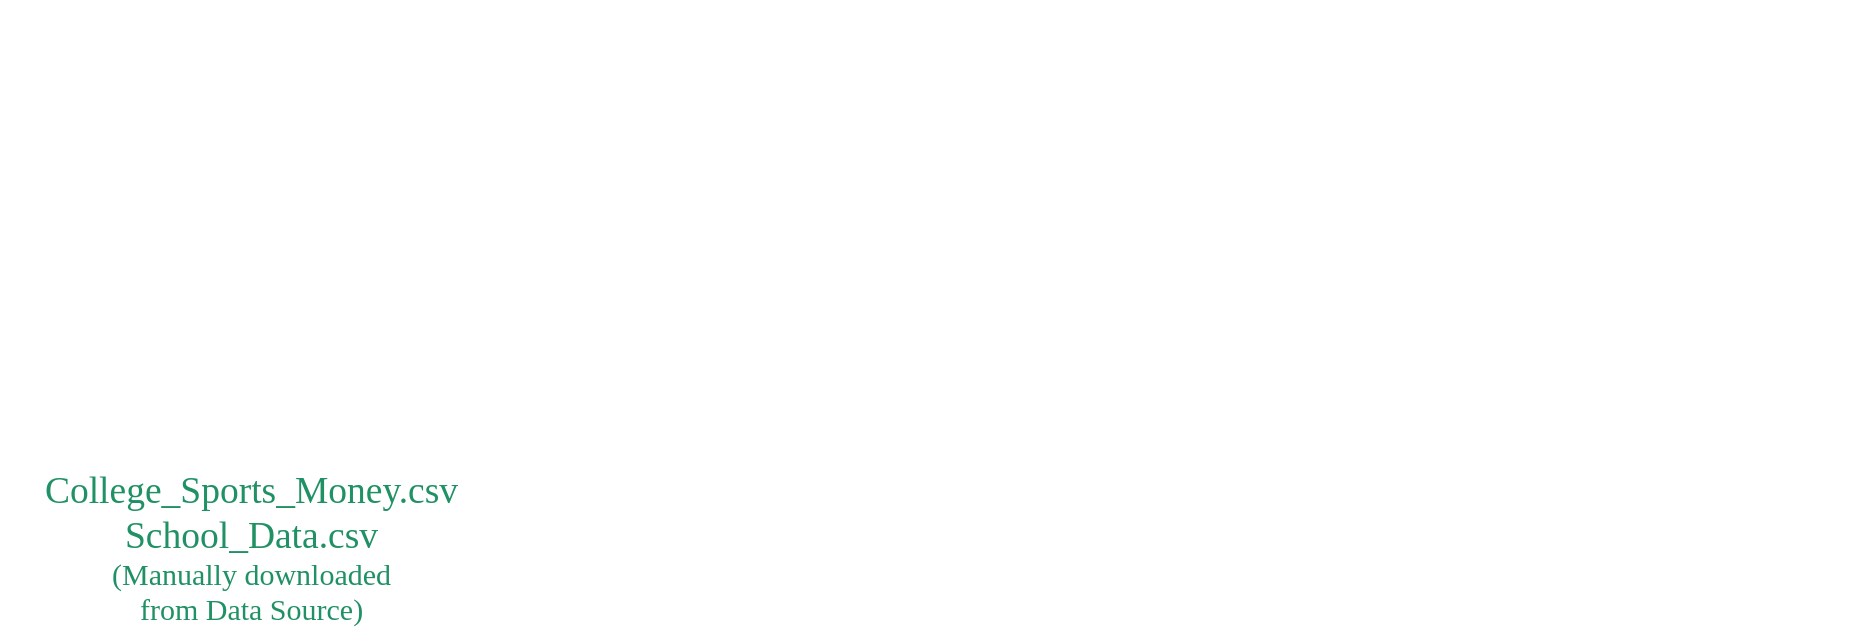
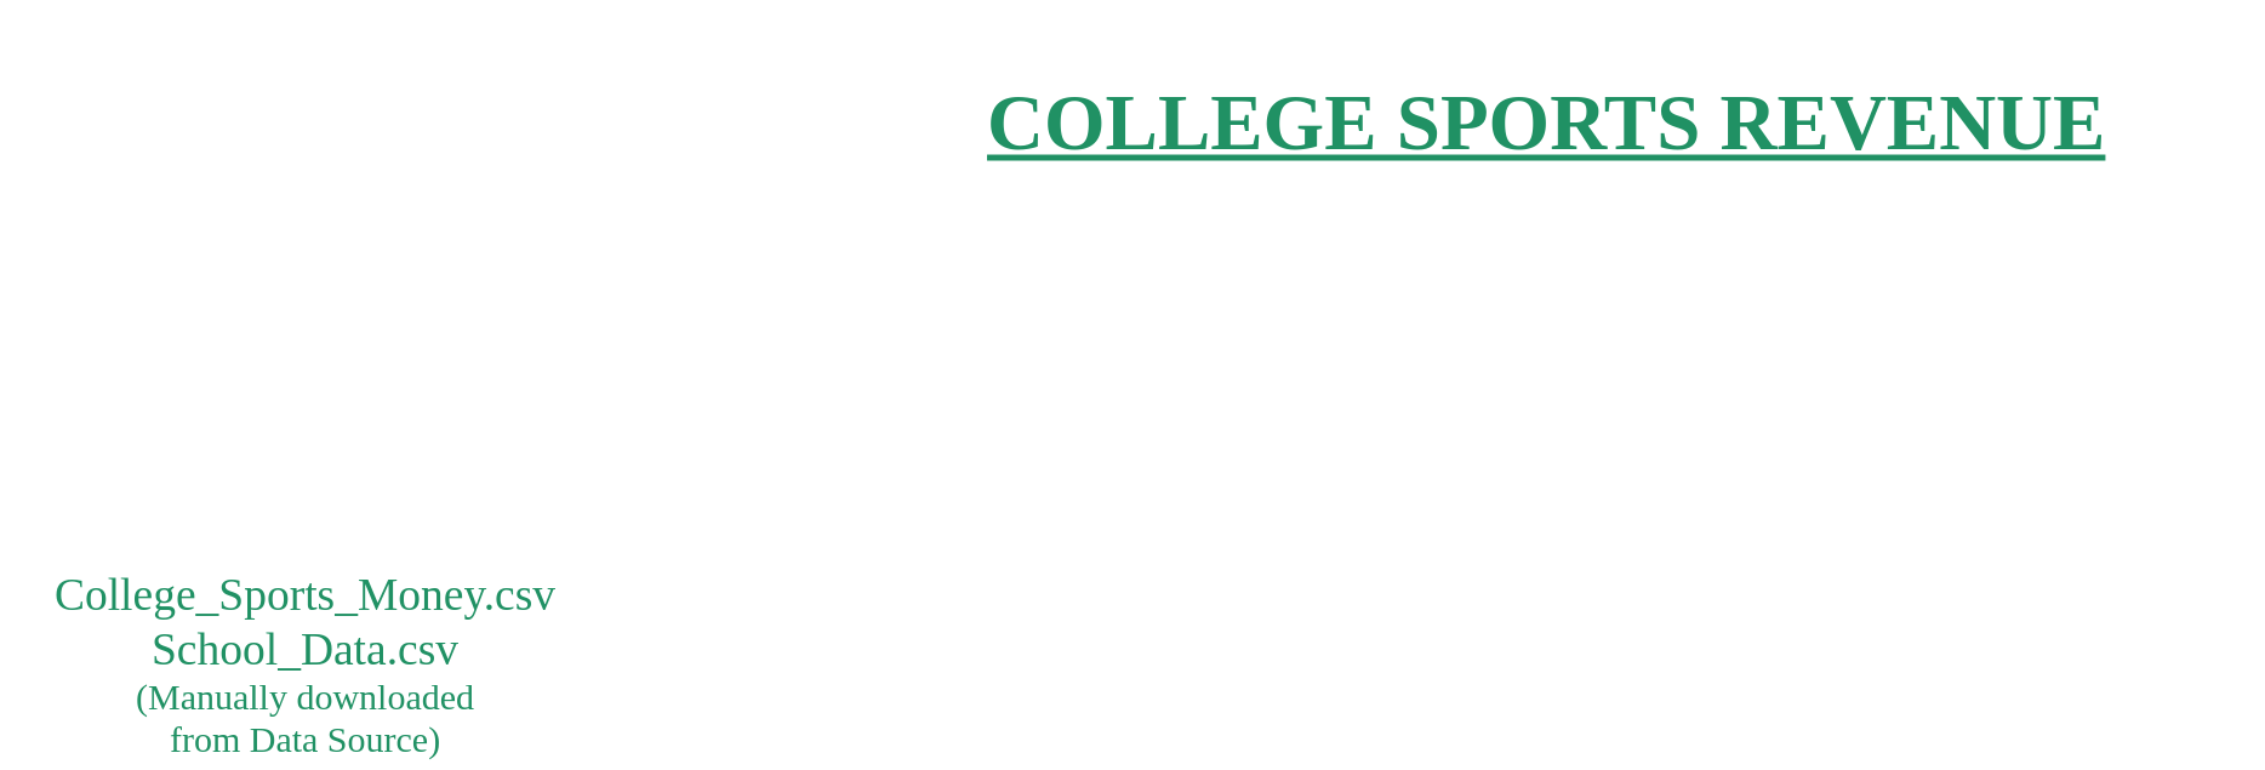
  <mxCell id="0" />
  <mxCell id="1" parent="0" />
  <mxCell id="2" value="&lt;font&gt;&lt;font style=&quot;font-size: 15px&quot;&gt;College_Sports_Money.csv&lt;br&gt;School_Data.csv&lt;br&gt;&lt;/font&gt;(Manually downloaded &lt;br&gt;from Data Source)&lt;/font&gt;" style="shape=image;html=1;verticalAlign=top;verticalLabelPosition=bottom;labelBackgroundColor=#ffffff;imageAspect=0;aspect=fixed;image=https://cdn3.iconfinder.com/data/icons/dompicon-glyph-file-format-2/256/file-csv-format-type-128.png;fontFamily=Garamond;imageBorder=none;labelBorderColor=none;fontColor=#209164;" vertex="1" parent="1"><mxGeometry x="70" y="120" width="60" height="60" as="geometry" /></mxCell>
+ <mxCell id="3" value="&lt;font face=&quot;Garamond&quot; size=&quot;1&quot; color=&quot;#209164&quot;&gt;&lt;b&gt;&lt;u style=&quot;font-size: 26px&quot;&gt;COLLEGE SPORTS REVENUE&lt;/u&gt;&lt;/b&gt;&lt;/font&gt;" style="text;html=1;strokeColor=none;fillColor=none;align=center;verticalAlign=middle;whiteSpace=wrap;rounded=0;fontFamily=Times New Roman;" vertex="1" parent="1"><mxGeometry x="295" y="20" width="430" height="40" as="geometry" /></mxCell>
  <mxCell id="4" value="" style="shape=image;html=1;verticalAlign=top;verticalLabelPosition=bottom;labelBackgroundColor=#ffffff;imageAspect=0;aspect=fixed;image=https://cdn3.iconfinder.com/data/icons/dompicon-glyph-file-format-2/256/file-csv-format-type-128.png;fontFamily=Garamond;imageBorder=none;labelBorderColor=#209164;fontColor=#209164;" vertex="1" parent="1"><mxGeometry x="20" y="120" width="60" height="60" as="geometry" /></mxCell>
